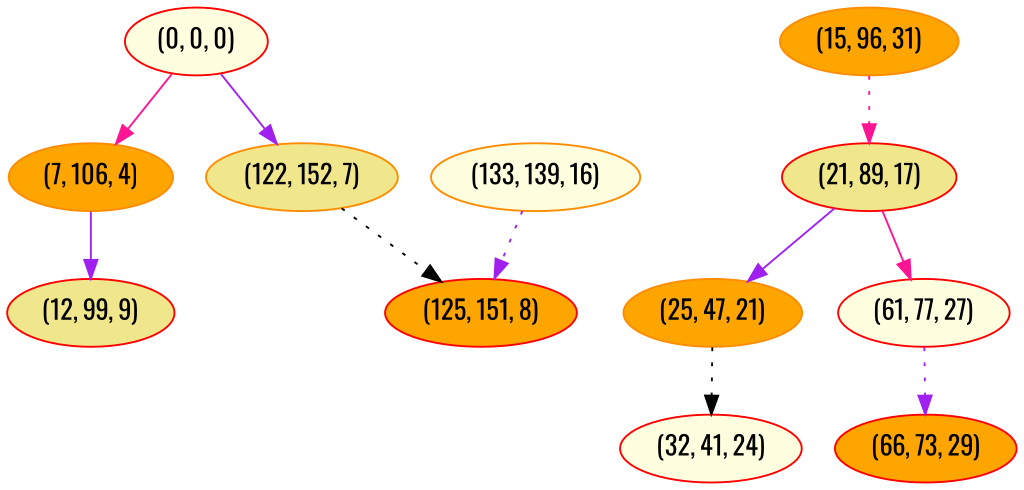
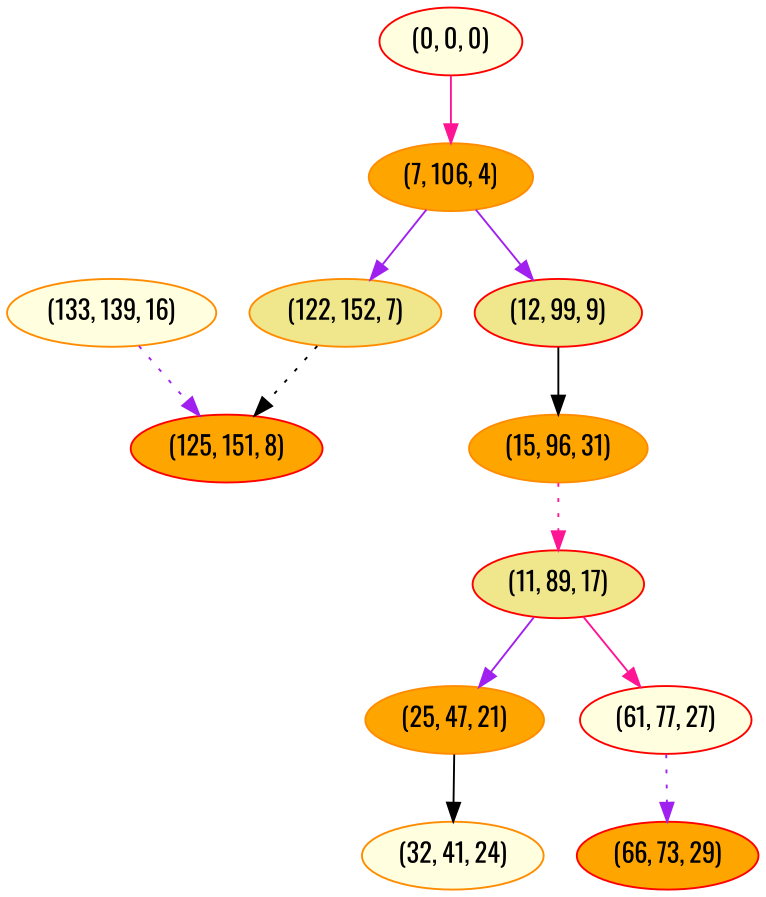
  digraph {
    fontname=Oswald
    node [color=red fillcolor=orange fontname=Oswald style=filled]
    edge [color=purple fontname=Oswald style=solid]
    "(7, 106, 4)" [color=darkorange]
    "(0, 0, 0)" [fillcolor=lightyellow]
    "(122, 152, 7)" [color=darkorange fillcolor=khaki]
    "(12, 99, 9)" [fillcolor=khaki]
    "(125, 151, 8)"
    n6 [color=darkorange label="(15, 96, 31)"]
-   "(21, 89, 17)" [fillcolor=khaki]
+   "(21, 89, 17)" [fillcolor=khaki label="(11, 89, 17)"]
    "(25, 47, 21)" [color=darkorange]
    "(61, 77, 27)" [fillcolor=lightyellow]
-   "(32, 41, 24)" [fillcolor=lightyellow]
+   "(32, 41, 24)" [color=darkorange fillcolor=lightyellow]
    "(66, 73, 29)"
    "(133, 139, 16)" [color=darkorange fillcolor=lightyellow]
    "(7, 106, 4)" -> "(12, 99, 9)"
    "(0, 0, 0)" -> "(7, 106, 4)" [color=deeppink]
-   "(0, 0, 0)" -> "(122, 152, 7)"
+   "(7, 106, 4)" -> "(122, 152, 7)"
    "(122, 152, 7)" -> "(125, 151, 8)" [color=black style=dotted]
+   "(12, 99, 9)" -> n6 [color=black]
    n6 -> "(21, 89, 17)" [color=deeppink style=dotted]
    "(21, 89, 17)" -> "(25, 47, 21)"
    "(21, 89, 17)" -> "(61, 77, 27)" [color=deeppink]
-   "(25, 47, 21)" -> "(32, 41, 24)" [color=black style=dotted]
+   "(25, 47, 21)" -> "(32, 41, 24)" [color=black]
    "(61, 77, 27)" -> "(66, 73, 29)" [style=dotted]
    "(133, 139, 16)" -> "(125, 151, 8)" [style=dotted]
  }
